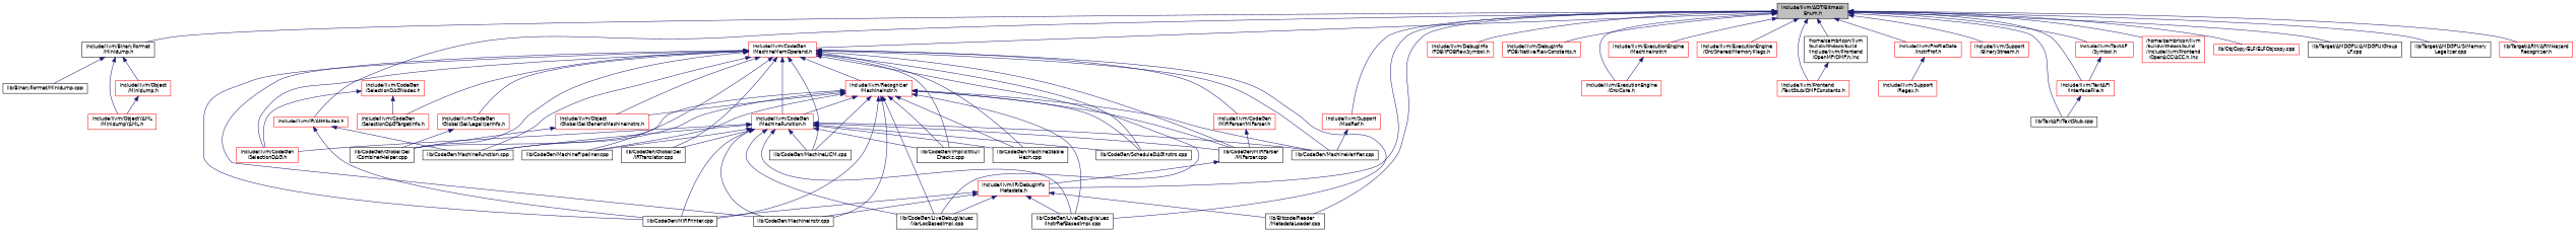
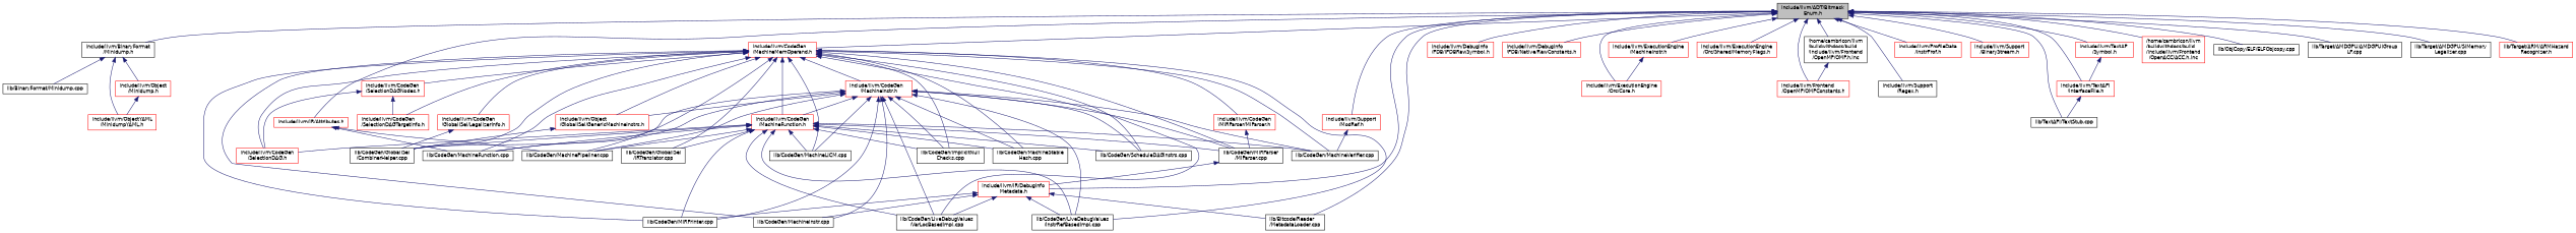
  digraph {
    node [color=red fontname=Helvetica fontsize=10 shape=record]
    edge [color=midnightblue dir=back fontname=Helvetica fontsize=10 labelfontname=Helvetica labelfontsize=10 style=solid]
    n1 [color=black fillcolor=grey75 fontcolor=black height=0.2 label="include/llvm/ADT/Bitmask\lEnum.h" style=filled width=0.4]
    n2 [color=black height=0.2 label="include/llvm/BinaryFormat\l/Minidump.h" width=0.4]
    n3 [height=0.2 label="include/llvm/CodeGen\l/MachineMemOperand.h" width=0.4]
    n4 [height=0.2 label="include/llvm/DebugInfo\l/PDB/IPDBRawSymbol.h" width=0.4]
    n5 [height=0.2 label="include/llvm/DebugInfo\l/PDB/Native/RawConstants.h" width=0.4]
    n6 [height=0.2 label="include/llvm/ExecutionEngine\l/MachineInstr.h" width=0.4]
    n7 [height=0.2 label="include/llvm/ExecutionEngine\l/Orc/Core.h" width=0.4]
    n8 [height=0.2 label="include/llvm/ExecutionEngine\l/Orc/Shared/MemoryFlags.h" width=0.4]
-   n9 [height=0.2 label="include/llvm/Frontend\l/TextStub/OMPConstants.h" width=0.4]
+   n9 [height=0.2 label="include/llvm/Frontend\l/OpenMP/OMPConstants.h" width=0.4]
    n10 [color=black height=0.2 label="/home/cambricon/llvm\l/buildwithdocs/build\l/include/llvm/Frontend\l/OpenMP/OMP.h.inc" width=0.4]
    n11 [height=0.2 label="include/llvm/IR/Attributes.h" width=0.4]
    n12 [height=0.2 label="include/llvm/IR/DebugInfo\lMetadata.h" width=0.4]
    n13 [color=black height=0.2 label="lib/Bitcode/Reader\l/MetadataLoader.cpp" width=0.4]
    n14 [height=0.2 label="include/llvm/ProfileData\l/InstrProf.h" width=0.4]
    n15 [height=0.2 label="include/llvm/Support\l/BinaryStream.h" width=0.4]
    n16 [height=0.2 label="include/llvm/Support\l/ModRef.h" width=0.4]
-   n17 [height=0.2 label="include/llvm/Support\l/Regex.h" width=0.4]
+   n17 [color=black height=0.2 label="include/llvm/Support\l/Regex.h" width=0.4]
    n18 [height=0.2 label="include/llvm/TextAPI\l/InterfaceFile.h" width=0.4]
    n19 [color=black height=0.2 label="lib/TextAPI/TextStub.cpp" width=0.4]
    n20 [height=0.2 label="include/llvm/TextAPI\l/Symbol.h" width=0.4]
    n21 [height=0.2 label="/home/cambricon/llvm\l/buildwithdocs/build\l/include/llvm/Frontend\l/OpenACC/ACC.h.inc" width=0.4]
-   n22 [height=0.2 label="lib/ObjCopy/ELF/ELFObjcopy.cpp" width=0.4]
+   n22 [color=black height=0.2 label="lib/ObjCopy/ELF/ELFObjcopy.cpp" width=0.4]
    n23 [color=black height=0.2 label="lib/Target/AMDGPU/AMDGPUIGroup\lLP.cpp" width=0.4]
    n24 [color=black height=0.2 label="lib/Target/AMDGPU/SIMemory\lLegalizer.cpp" width=0.4]
    n25 [height=0.2 label="lib/Target/ARM/ARMHazard\lRecognizer.h" width=0.4]
    n26 [height=0.2 label="include/llvm/Object\l/Minidump.h" width=0.4]
    n27 [height=0.2 label="include/llvm/ObjectYAML\l/MinidumpYAML.h" width=0.4]
    n28 [color=black height=0.2 label="lib/BinaryFormat/Minidump.cpp" width=0.4]
    n29 [height=0.2 label="include/llvm/Object\l/GlobalISel/GenericMachineInstrs.h" width=0.4]
    n30 [color=black height=0.2 label="lib/CodeGen/GlobalISel\l/CombinerHelper.cpp" width=0.4]
    n31 [height=0.2 label="include/llvm/CodeGen\l/GlobalISel/LegalizerInfo.h" width=0.4]
    n32 [height=0.2 label="include/llvm/CodeGen\l/MachineFunction.h" width=0.4]
    n33 [height=0.2 label="include/llvm/CodeGen\l/SelectionDAG.h" width=0.4]
    n34 [color=black height=0.2 label="lib/CodeGen/GlobalISel\l/IRTranslator.cpp" width=0.4]
    n35 [color=black height=0.2 label="lib/CodeGen/ImplicitNull\lChecks.cpp" width=0.4]
    n36 [color=black height=0.2 label="lib/CodeGen/LiveDebugValues\l/InstrRefBasedImpl.cpp" width=0.4]
    n37 [color=black height=0.2 label="lib/CodeGen/LiveDebugValues\l/VarLocBasedImpl.cpp" width=0.4]
    n38 [color=black height=0.2 label="lib/CodeGen/MachineFunction.cpp" width=0.4]
    n39 [color=black height=0.2 label="lib/CodeGen/MachineInstr.cpp" width=0.4]
    n40 [color=black height=0.2 label="lib/CodeGen/MachineLICM.cpp" width=0.4]
    n41 [color=black height=0.2 label="lib/CodeGen/MachinePipeliner.cpp" width=0.4]
    n42 [color=black height=0.2 label="lib/CodeGen/MachineStable\lHash.cpp" width=0.4]
    n43 [color=black height=0.2 label="lib/CodeGen/MachineVerifier.cpp" width=0.4]
    n44 [color=black height=0.2 label="lib/CodeGen/MIRParser\l/MIParser.cpp" width=0.4]
    n45 [color=black height=0.2 label="lib/CodeGen/MIRPrinter.cpp" width=0.4]
    n46 [color=black height=0.2 label="lib/CodeGen/ScheduleDAGInstrs.cpp" width=0.4]
-   n47 [height=0.2 label="include/llvm/Recognizer\l/MachineInstr.h" width=0.4]
+   n47 [height=0.2 label="include/llvm/CodeGen\l/MachineInstr.h" width=0.4]
    n48 [height=0.2 label="include/llvm/CodeGen\l/MIRParser/MIParser.h" width=0.4]
    n49 [height=0.2 label="include/llvm/CodeGen\l/SelectionDAGNodes.h" width=0.4]
    n50 [height=0.2 label="include/llvm/CodeGen\l/SelectionDAGTargetInfo.h" width=0.4]
    n1 -> n2
    n1 -> n3
    n1 -> n4
    n1 -> n5
    n1 -> n6
    n1 -> n7
    n1 -> n8
    n1 -> n9
    n1 -> n10
    n1 -> n11
    n1 -> n12
    n1 -> n13
    n1 -> n14
    n1 -> n15
    n1 -> n16
-   n14 -> n17
+   n1 -> n17
    n1 -> n18
    n1 -> n19
    n1 -> n20
    n1 -> n21
    n1 -> n22
    n1 -> n23
    n1 -> n24
    n1 -> n25
    n2 -> n26
    n2 -> n27
    n2 -> n28
    n3 -> n29
    n3 -> n30
    n3 -> n31
    n3 -> n32
    n3 -> n33
    n3 -> n34
    n3 -> n35
    n3 -> n36
    n3 -> n37
    n3 -> n38
    n3 -> n39
    n3 -> n40
    n3 -> n41
    n3 -> n42
    n3 -> n43
    n3 -> n44
    n3 -> n45
    n3 -> n46
    n3 -> n47
    n3 -> n48
+   n3 -> n49
    n3 -> n50
    n6 -> n7
    n10 -> n9
    n11 -> n38
-   n11 -> n45
+   n11 -> n41
    n12 -> n13
    n12 -> n36
    n12 -> n37
    n12 -> n39
    n12 -> n45
    n16 -> n43
    n18 -> n19
    n20 -> n18
    n26 -> n27
    n29 -> n30
    n31 -> n30
    n32 -> n33
    n32 -> n34
    n32 -> n35
    n32 -> n36
    n32 -> n37
    n32 -> n38
-   n32 -> n39
+   n32 -> n30
    n32 -> n40
    n32 -> n41
    n32 -> n42
    n32 -> n43
    n32 -> n44
    n32 -> n45
    n32 -> n46
    n44 -> n12
    n47 -> n29
    n47 -> n30
    n47 -> n32
    n47 -> n35
    n47 -> n36
    n47 -> n37
    n47 -> n38
    n47 -> n39
    n47 -> n40
    n47 -> n41
    n47 -> n42
    n47 -> n43
    n47 -> n44
    n47 -> n45
    n47 -> n46
    n48 -> n44
    n49 -> n33
    n49 -> n50
  }
